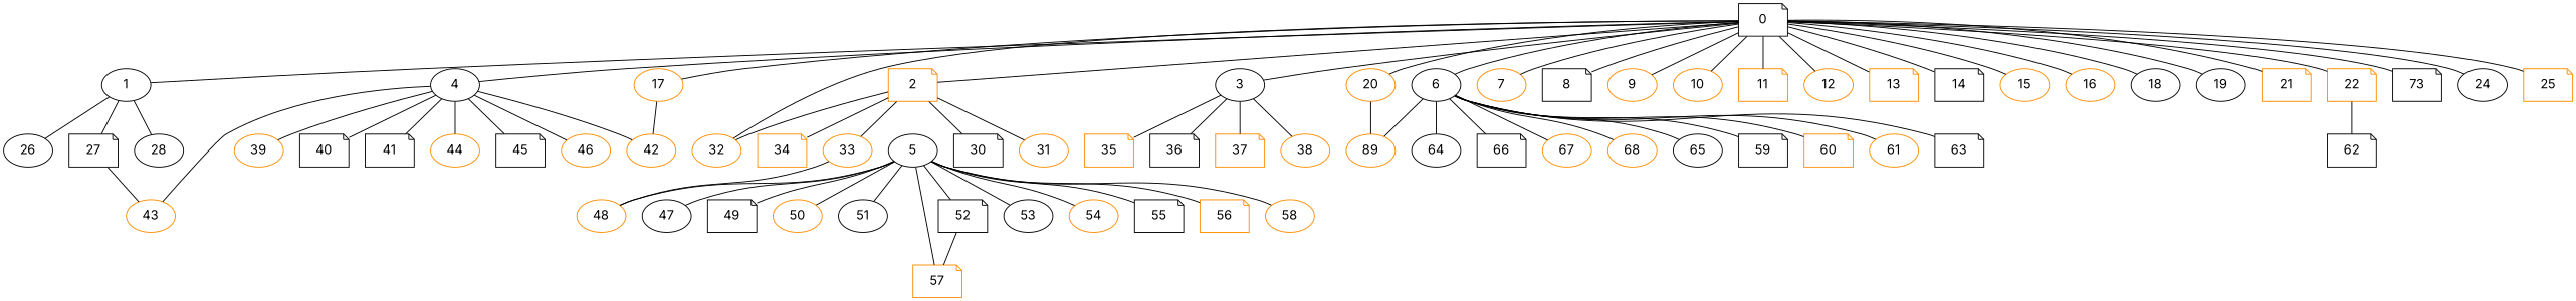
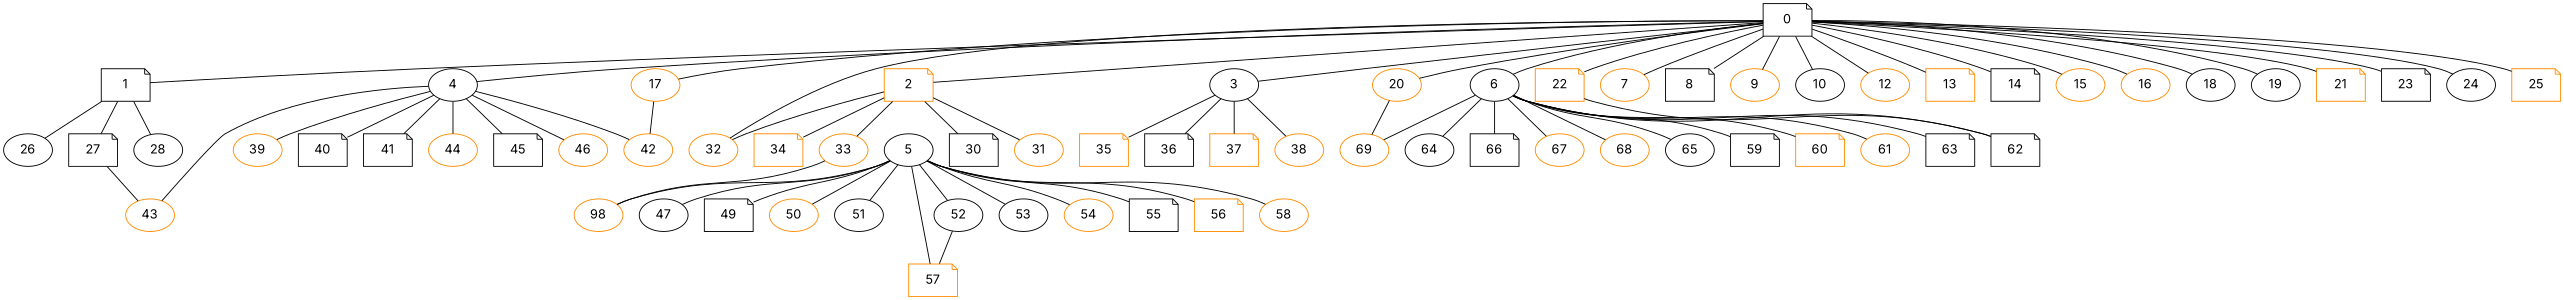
  graph {
    fontname=Inter
    node [color=darkorange fontname=Inter shape=ellipse]
    edge [fontname=Inter]
    0 [color=black shape=note]
-   1 [color=black]
+   1 [color=black shape=note]
    2 [shape=note]
    3 [color=black]
    4 [color=black]
    6 [color=black]
    7
    8 [color=black shape=note]
    9
-   10
-   11 [shape=note]
+   10 [color=black]
    12
    13 [shape=note]
    14 [color=black shape=note]
    15
    16
    17
    18 [color=black]
    19 [color=black]
    20
    21 [shape=note]
    22 [shape=note]
-   23 [color=black shape=note label=73]
+   23 [color=black shape=note]
    24 [color=black]
    25 [shape=note]
    32
    26 [color=black]
    27 [color=black shape=note]
    28 [color=black]
    34 [shape=note]
    33
    30 [color=black shape=note]
    31
    35 [shape=note]
    36 [color=black shape=note]
    37 [shape=note]
    38
    39
    40 [color=black shape=note]
    41 [color=black shape=note]
    42
    43
    44
    45 [color=black shape=note]
    46
    5 [color=black]
    47 [color=black]
-   48
+   48 [label=98]
    49 [color=black shape=note]
    50
    51 [color=black]
-   52 [color=black shape=note]
+   52 [color=black]
    53 [color=black]
    54
    55 [color=black shape=note]
    56 [shape=note]
    57 [shape=note]
    58
    64 [color=black]
    66 [color=black shape=note]
    67
    68
-   69 [label=89]
+   69
    65 [color=black]
    59 [color=black shape=note]
    60 [shape=note]
    61
    62 [color=black shape=note]
    63 [color=black shape=note]
    0 -- 1
    0 -- 2
    0 -- 3
    0 -- 4
    0 -- 6
    0 -- 7
    0 -- 8
    0 -- 9
    0 -- 10
-   0 -- 11
    0 -- 12
    0 -- 13
    0 -- 14
    0 -- 15
    0 -- 16
    0 -- 17
    0 -- 18
    0 -- 19
    0 -- 20
    0 -- 21
    0 -- 22
    0 -- 23
    0 -- 24
    0 -- 25
    0 -- 32
    1 -- 26
    1 -- 27
    1 -- 28
    2 -- 32
    2 -- 34
    2 -- 33
    2 -- 30
    2 -- 31
    3 -- 35
    3 -- 36
    3 -- 37
    3 -- 38
    4 -- 39
    4 -- 40
    4 -- 41
    4 -- 42
    4 -- 43
    4 -- 44
    4 -- 45
    4 -- 46
    6 -- 64
    6 -- 66
    6 -- 67
    6 -- 68
    6 -- 69
    6 -- 65
    6 -- 59
    6 -- 60
    6 -- 61
+   6 -- 62
    6 -- 63
    17 -- 42
    20 -- 69
    22 -- 62
    27 -- 43
    33 -- 48
    5 -- 47
    5 -- 48
    5 -- 49
    5 -- 50
    5 -- 51
    5 -- 52
    5 -- 53
    5 -- 54
    5 -- 55
    5 -- 56
    5 -- 57
    5 -- 58
    52 -- 57
  }
